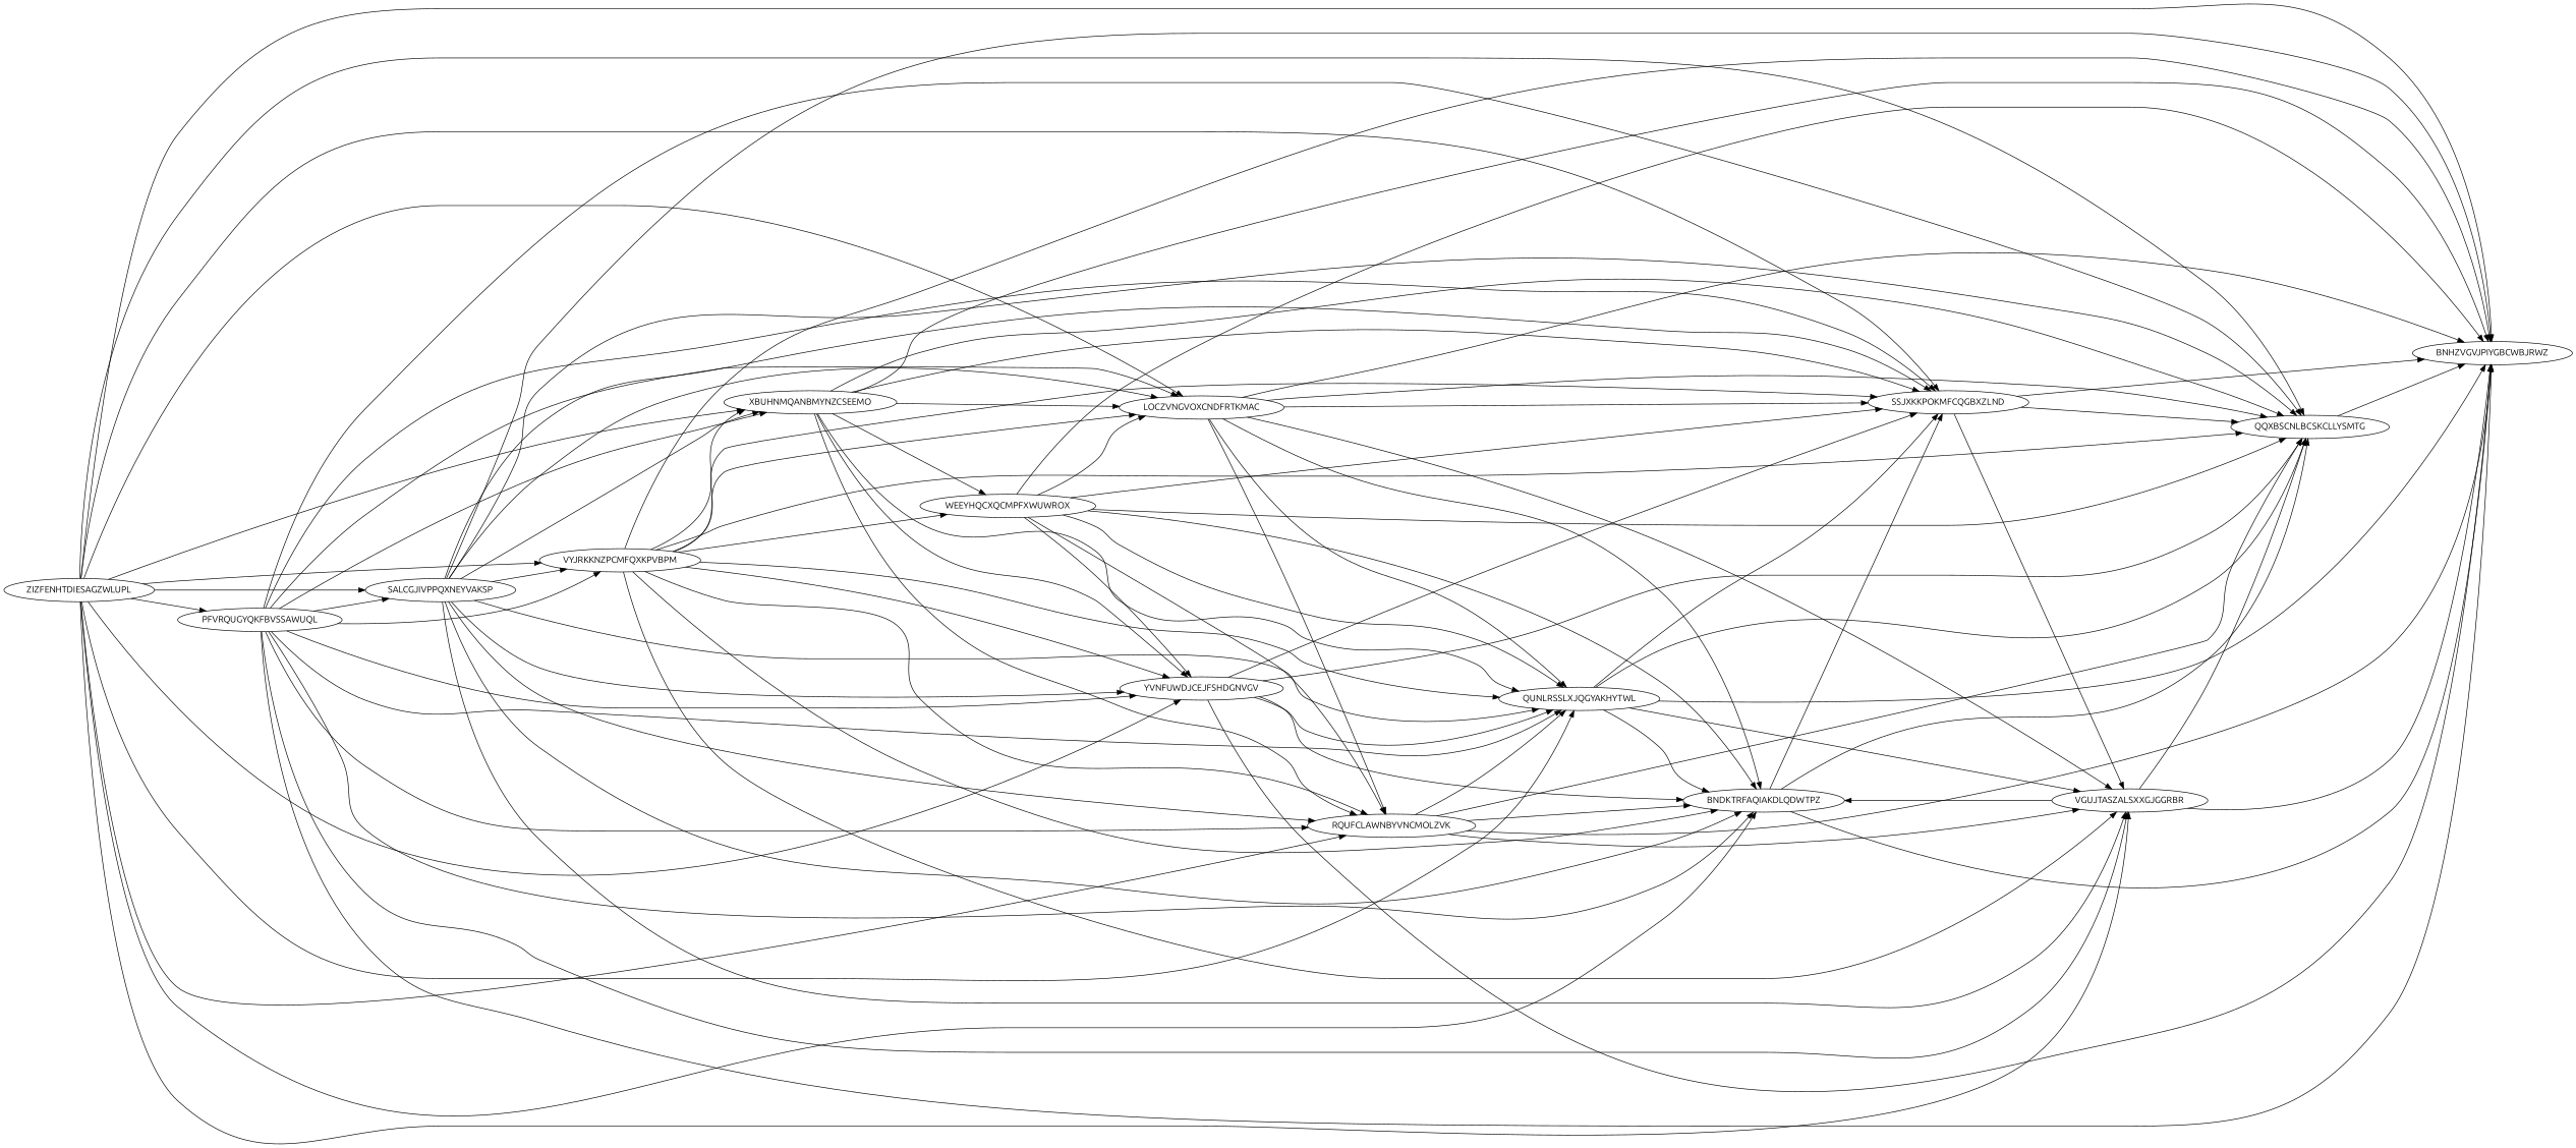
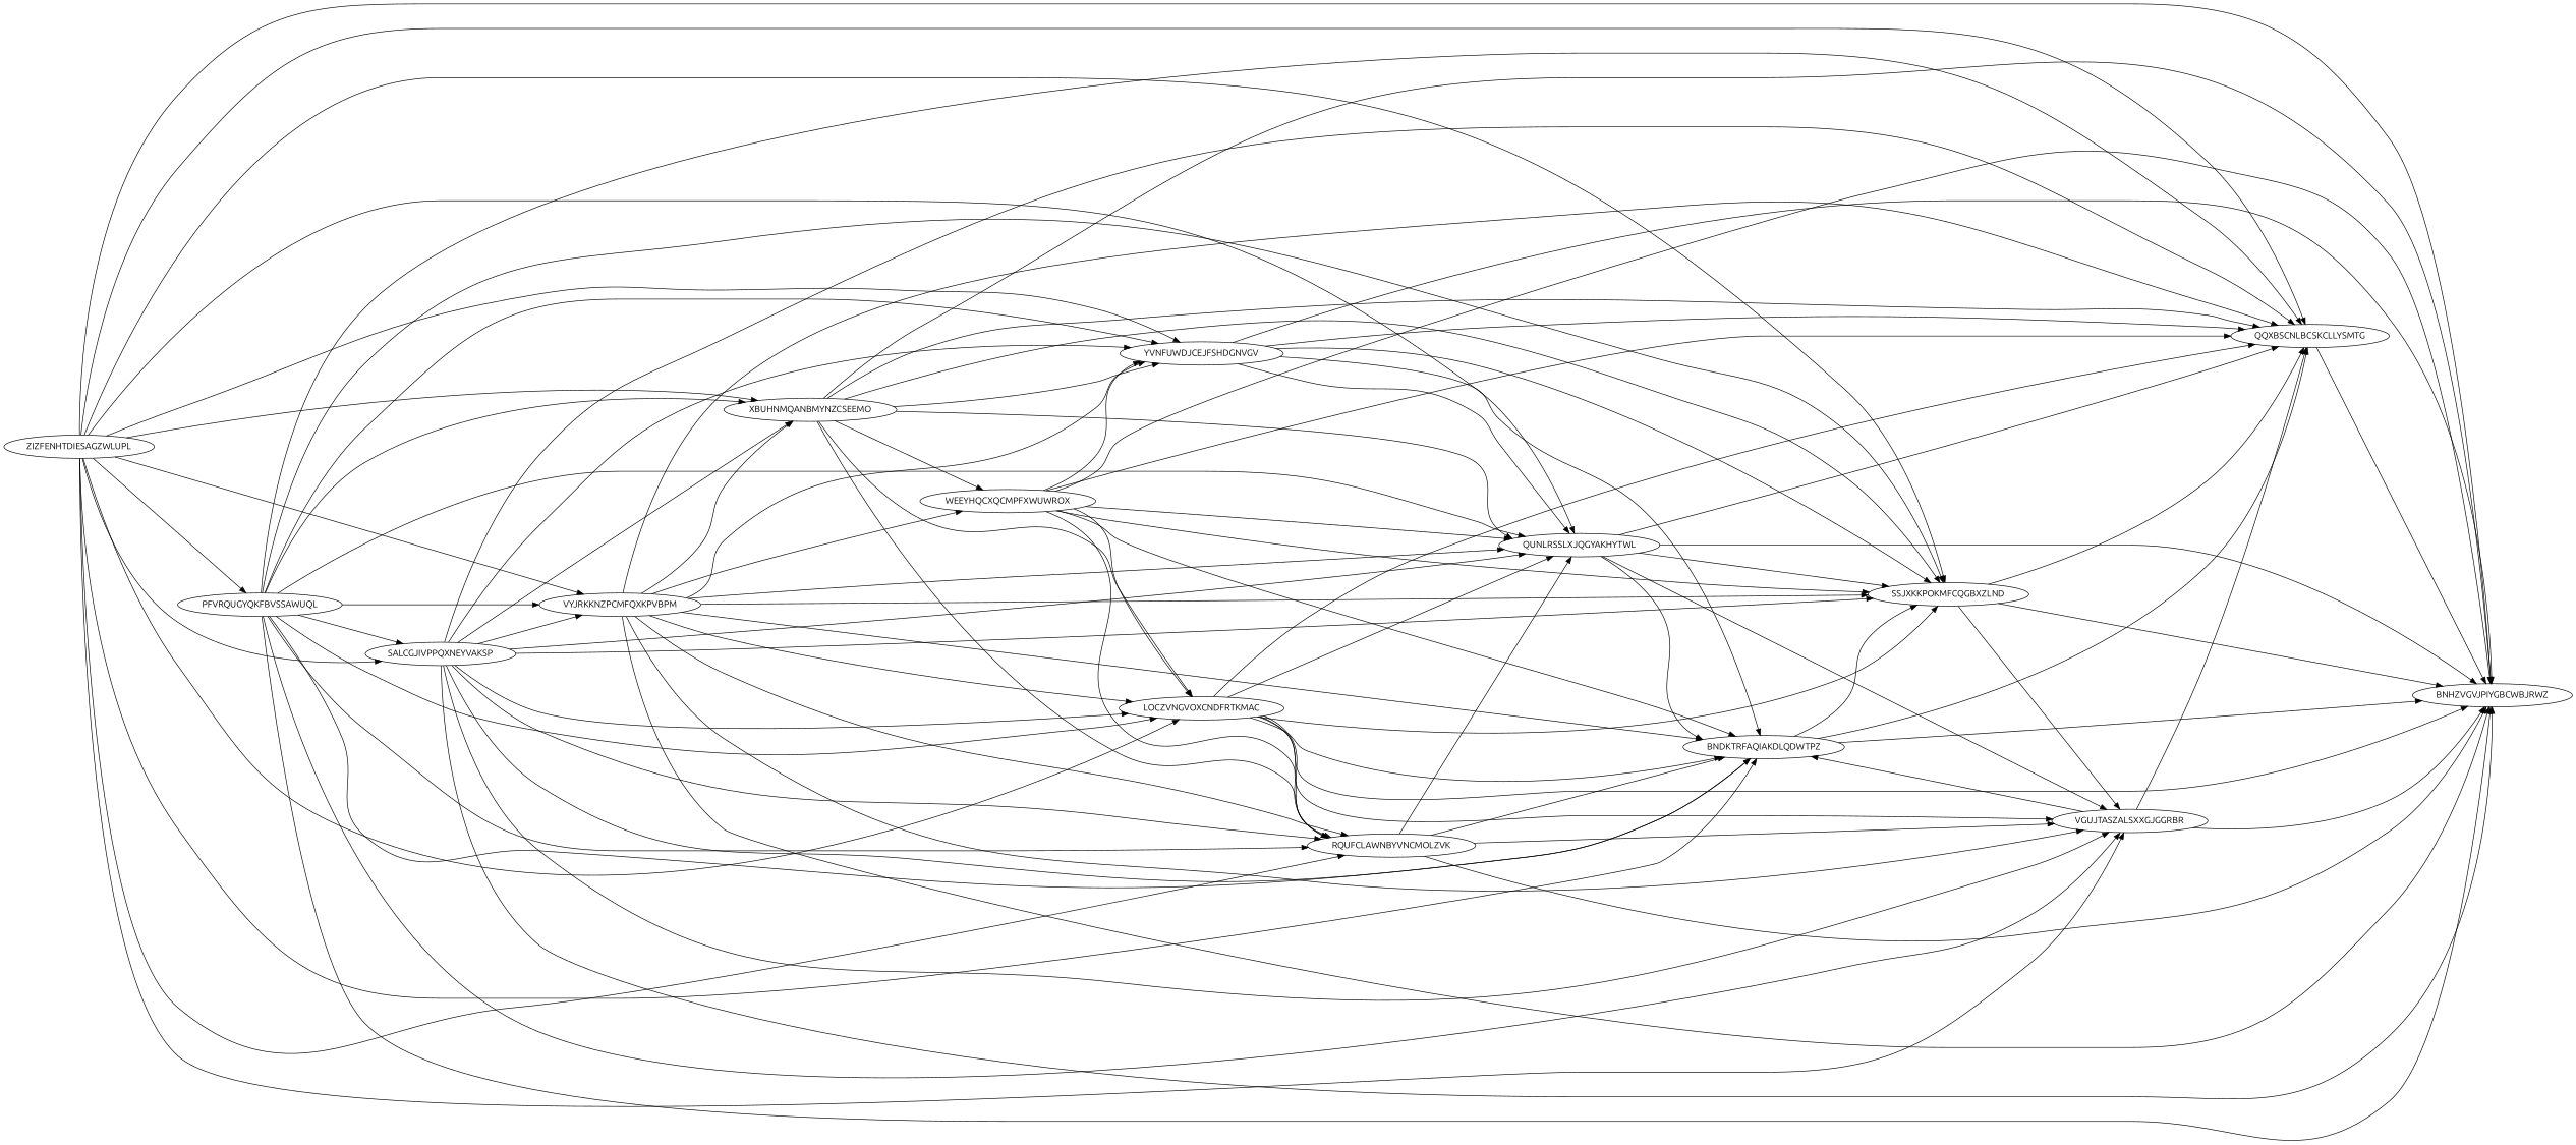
  digraph {
    fontname=Ubuntu
    rankdir=LR
    node [Weight=19 fontname=Ubuntu]
    edge [Weight=10 fontname=Ubuntu]
    ZIZFENHTDIESAGZWLUPL [Weight=14]
    PFVRQUGYQKFBVSSAWUQL [Weight=14]
    SALCGJIVPPQXNEYVAKSP [Weight=11]
    VYJRKKNZPCMFQXKPVBPM
    XBUHNMQANBMYNZCSEEMO
    LOCZVNGVOXCNDFRTKMAC [Weight=11]
    RQUFCLAWNBYVNCMOLZVK [Weight=12]
    YVNFUWDJCEJFSHDGNVGV [Weight=17]
    QUNLRSSLXJQGYAKHYTWL [Weight=17]
    BNDKTRFAQIAKDLQDWTPZ [Weight=13]
    SSJXKKPOKMFCQGBXZLND [Weight=15]
    VGUJTASZALSXXGJGGRBR [Weight=17]
    QQXBSCNLBCSKCLLYSMTG [Weight=18]
    BNHZVGVJPIYGBCWBJRWZ [Weight=16]
    WEEYHQCXQCMPFXWUWROX
    ZIZFENHTDIESAGZWLUPL -> PFVRQUGYQKFBVSSAWUQL [Weight=13]
    ZIZFENHTDIESAGZWLUPL -> SALCGJIVPPQXNEYVAKSP [Weight=15]
    ZIZFENHTDIESAGZWLUPL -> VYJRKKNZPCMFQXKPVBPM [Weight=20]
    ZIZFENHTDIESAGZWLUPL -> XBUHNMQANBMYNZCSEEMO [Weight=17]
    ZIZFENHTDIESAGZWLUPL -> LOCZVNGVOXCNDFRTKMAC [Weight=18]
    ZIZFENHTDIESAGZWLUPL -> RQUFCLAWNBYVNCMOLZVK [Weight=19]
    ZIZFENHTDIESAGZWLUPL -> YVNFUWDJCEJFSHDGNVGV [Weight=18]
    ZIZFENHTDIESAGZWLUPL -> QUNLRSSLXJQGYAKHYTWL [Weight=14]
    ZIZFENHTDIESAGZWLUPL -> BNDKTRFAQIAKDLQDWTPZ [Weight=14]
    ZIZFENHTDIESAGZWLUPL -> SSJXKKPOKMFCQGBXZLND [Weight=11]
    ZIZFENHTDIESAGZWLUPL -> VGUJTASZALSXXGJGGRBR
    ZIZFENHTDIESAGZWLUPL -> QQXBSCNLBCSKCLLYSMTG [Weight=17]
    ZIZFENHTDIESAGZWLUPL -> BNHZVGVJPIYGBCWBJRWZ [Weight=15]
    PFVRQUGYQKFBVSSAWUQL -> SALCGJIVPPQXNEYVAKSP [Weight=18]
    PFVRQUGYQKFBVSSAWUQL -> VYJRKKNZPCMFQXKPVBPM [Weight=13]
    PFVRQUGYQKFBVSSAWUQL -> XBUHNMQANBMYNZCSEEMO [Weight=20]
    PFVRQUGYQKFBVSSAWUQL -> LOCZVNGVOXCNDFRTKMAC [Weight=20]
    PFVRQUGYQKFBVSSAWUQL -> RQUFCLAWNBYVNCMOLZVK [Weight=12]
    PFVRQUGYQKFBVSSAWUQL -> YVNFUWDJCEJFSHDGNVGV [Weight=18]
    PFVRQUGYQKFBVSSAWUQL -> QUNLRSSLXJQGYAKHYTWL [Weight=14]
    PFVRQUGYQKFBVSSAWUQL -> BNDKTRFAQIAKDLQDWTPZ [Weight=11]
    PFVRQUGYQKFBVSSAWUQL -> SSJXKKPOKMFCQGBXZLND [Weight=18]
    PFVRQUGYQKFBVSSAWUQL -> VGUJTASZALSXXGJGGRBR [Weight=12]
    PFVRQUGYQKFBVSSAWUQL -> QQXBSCNLBCSKCLLYSMTG [Weight=15]
    PFVRQUGYQKFBVSSAWUQL -> BNHZVGVJPIYGBCWBJRWZ
    SALCGJIVPPQXNEYVAKSP -> VYJRKKNZPCMFQXKPVBPM
    SALCGJIVPPQXNEYVAKSP -> XBUHNMQANBMYNZCSEEMO [Weight=15]
    SALCGJIVPPQXNEYVAKSP -> LOCZVNGVOXCNDFRTKMAC
    SALCGJIVPPQXNEYVAKSP -> RQUFCLAWNBYVNCMOLZVK [Weight=13]
    SALCGJIVPPQXNEYVAKSP -> YVNFUWDJCEJFSHDGNVGV [Weight=11]
    SALCGJIVPPQXNEYVAKSP -> QUNLRSSLXJQGYAKHYTWL [Weight=20]
    SALCGJIVPPQXNEYVAKSP -> BNDKTRFAQIAKDLQDWTPZ [Weight=17]
    SALCGJIVPPQXNEYVAKSP -> SSJXKKPOKMFCQGBXZLND [Weight=12]
    SALCGJIVPPQXNEYVAKSP -> VGUJTASZALSXXGJGGRBR [Weight=11]
    SALCGJIVPPQXNEYVAKSP -> QQXBSCNLBCSKCLLYSMTG [Weight=20]
    SALCGJIVPPQXNEYVAKSP -> BNHZVGVJPIYGBCWBJRWZ [Weight=19]
    VYJRKKNZPCMFQXKPVBPM -> XBUHNMQANBMYNZCSEEMO [Weight=12]
    VYJRKKNZPCMFQXKPVBPM -> LOCZVNGVOXCNDFRTKMAC [Weight=13]
    VYJRKKNZPCMFQXKPVBPM -> RQUFCLAWNBYVNCMOLZVK [Weight=17]
    VYJRKKNZPCMFQXKPVBPM -> YVNFUWDJCEJFSHDGNVGV [Weight=15]
    VYJRKKNZPCMFQXKPVBPM -> QUNLRSSLXJQGYAKHYTWL [Weight=12]
    VYJRKKNZPCMFQXKPVBPM -> BNDKTRFAQIAKDLQDWTPZ [Weight=20]
    VYJRKKNZPCMFQXKPVBPM -> SSJXKKPOKMFCQGBXZLND [Weight=15]
    VYJRKKNZPCMFQXKPVBPM -> VGUJTASZALSXXGJGGRBR
    VYJRKKNZPCMFQXKPVBPM -> QQXBSCNLBCSKCLLYSMTG [Weight=20]
    VYJRKKNZPCMFQXKPVBPM -> BNHZVGVJPIYGBCWBJRWZ [Weight=11]
    VYJRKKNZPCMFQXKPVBPM -> WEEYHQCXQCMPFXWUWROX [Weight=15]
    XBUHNMQANBMYNZCSEEMO -> LOCZVNGVOXCNDFRTKMAC [Weight=20]
    XBUHNMQANBMYNZCSEEMO -> RQUFCLAWNBYVNCMOLZVK [Weight=13]
    XBUHNMQANBMYNZCSEEMO -> YVNFUWDJCEJFSHDGNVGV
    XBUHNMQANBMYNZCSEEMO -> QUNLRSSLXJQGYAKHYTWL [Weight=12]
    XBUHNMQANBMYNZCSEEMO -> SSJXKKPOKMFCQGBXZLND
    XBUHNMQANBMYNZCSEEMO -> QQXBSCNLBCSKCLLYSMTG
    XBUHNMQANBMYNZCSEEMO -> BNHZVGVJPIYGBCWBJRWZ [Weight=15]
    XBUHNMQANBMYNZCSEEMO -> WEEYHQCXQCMPFXWUWROX
    LOCZVNGVOXCNDFRTKMAC -> RQUFCLAWNBYVNCMOLZVK [Weight=20]
    LOCZVNGVOXCNDFRTKMAC -> QUNLRSSLXJQGYAKHYTWL [Weight=14]
    LOCZVNGVOXCNDFRTKMAC -> BNDKTRFAQIAKDLQDWTPZ [Weight=12]
    LOCZVNGVOXCNDFRTKMAC -> SSJXKKPOKMFCQGBXZLND [Weight=11]
    LOCZVNGVOXCNDFRTKMAC -> VGUJTASZALSXXGJGGRBR [Weight=12]
    LOCZVNGVOXCNDFRTKMAC -> QQXBSCNLBCSKCLLYSMTG [Weight=12]
    LOCZVNGVOXCNDFRTKMAC -> BNHZVGVJPIYGBCWBJRWZ [Weight=14]
    RQUFCLAWNBYVNCMOLZVK -> QUNLRSSLXJQGYAKHYTWL
    RQUFCLAWNBYVNCMOLZVK -> BNDKTRFAQIAKDLQDWTPZ [Weight=13]
    RQUFCLAWNBYVNCMOLZVK -> VGUJTASZALSXXGJGGRBR [Weight=18]
-   RQUFCLAWNBYVNCMOLZVK -> QQXBSCNLBCSKCLLYSMTG [Weight=20]
    RQUFCLAWNBYVNCMOLZVK -> BNHZVGVJPIYGBCWBJRWZ [Weight=13]
    YVNFUWDJCEJFSHDGNVGV -> QUNLRSSLXJQGYAKHYTWL [Weight=20]
    YVNFUWDJCEJFSHDGNVGV -> BNDKTRFAQIAKDLQDWTPZ [Weight=15]
    YVNFUWDJCEJFSHDGNVGV -> SSJXKKPOKMFCQGBXZLND [Weight=11]
    YVNFUWDJCEJFSHDGNVGV -> QQXBSCNLBCSKCLLYSMTG [Weight=12]
    YVNFUWDJCEJFSHDGNVGV -> BNHZVGVJPIYGBCWBJRWZ [Weight=11]
    QUNLRSSLXJQGYAKHYTWL -> BNDKTRFAQIAKDLQDWTPZ
    QUNLRSSLXJQGYAKHYTWL -> SSJXKKPOKMFCQGBXZLND
    QUNLRSSLXJQGYAKHYTWL -> VGUJTASZALSXXGJGGRBR [Weight=16]
    QUNLRSSLXJQGYAKHYTWL -> QQXBSCNLBCSKCLLYSMTG [Weight=18]
    QUNLRSSLXJQGYAKHYTWL -> BNHZVGVJPIYGBCWBJRWZ [Weight=17]
    BNDKTRFAQIAKDLQDWTPZ -> SSJXKKPOKMFCQGBXZLND [Weight=17]
    BNDKTRFAQIAKDLQDWTPZ -> QQXBSCNLBCSKCLLYSMTG [Weight=11]
    BNDKTRFAQIAKDLQDWTPZ -> BNHZVGVJPIYGBCWBJRWZ [Weight=20]
    SSJXKKPOKMFCQGBXZLND -> VGUJTASZALSXXGJGGRBR [Weight=19]
    SSJXKKPOKMFCQGBXZLND -> QQXBSCNLBCSKCLLYSMTG [Weight=17]
    SSJXKKPOKMFCQGBXZLND -> BNHZVGVJPIYGBCWBJRWZ [Weight=11]
    VGUJTASZALSXXGJGGRBR -> BNDKTRFAQIAKDLQDWTPZ [Weight=18]
    VGUJTASZALSXXGJGGRBR -> QQXBSCNLBCSKCLLYSMTG [Weight=11]
    VGUJTASZALSXXGJGGRBR -> BNHZVGVJPIYGBCWBJRWZ [Weight=15]
    QQXBSCNLBCSKCLLYSMTG -> BNHZVGVJPIYGBCWBJRWZ [Weight=12]
    WEEYHQCXQCMPFXWUWROX -> LOCZVNGVOXCNDFRTKMAC [Weight=19]
    WEEYHQCXQCMPFXWUWROX -> RQUFCLAWNBYVNCMOLZVK [Weight=16]
    WEEYHQCXQCMPFXWUWROX -> YVNFUWDJCEJFSHDGNVGV [Weight=18]
    WEEYHQCXQCMPFXWUWROX -> QUNLRSSLXJQGYAKHYTWL [Weight=11]
    WEEYHQCXQCMPFXWUWROX -> BNDKTRFAQIAKDLQDWTPZ
    WEEYHQCXQCMPFXWUWROX -> SSJXKKPOKMFCQGBXZLND [Weight=19]
    WEEYHQCXQCMPFXWUWROX -> QQXBSCNLBCSKCLLYSMTG [Weight=16]
    WEEYHQCXQCMPFXWUWROX -> BNHZVGVJPIYGBCWBJRWZ [Weight=17]
  }
